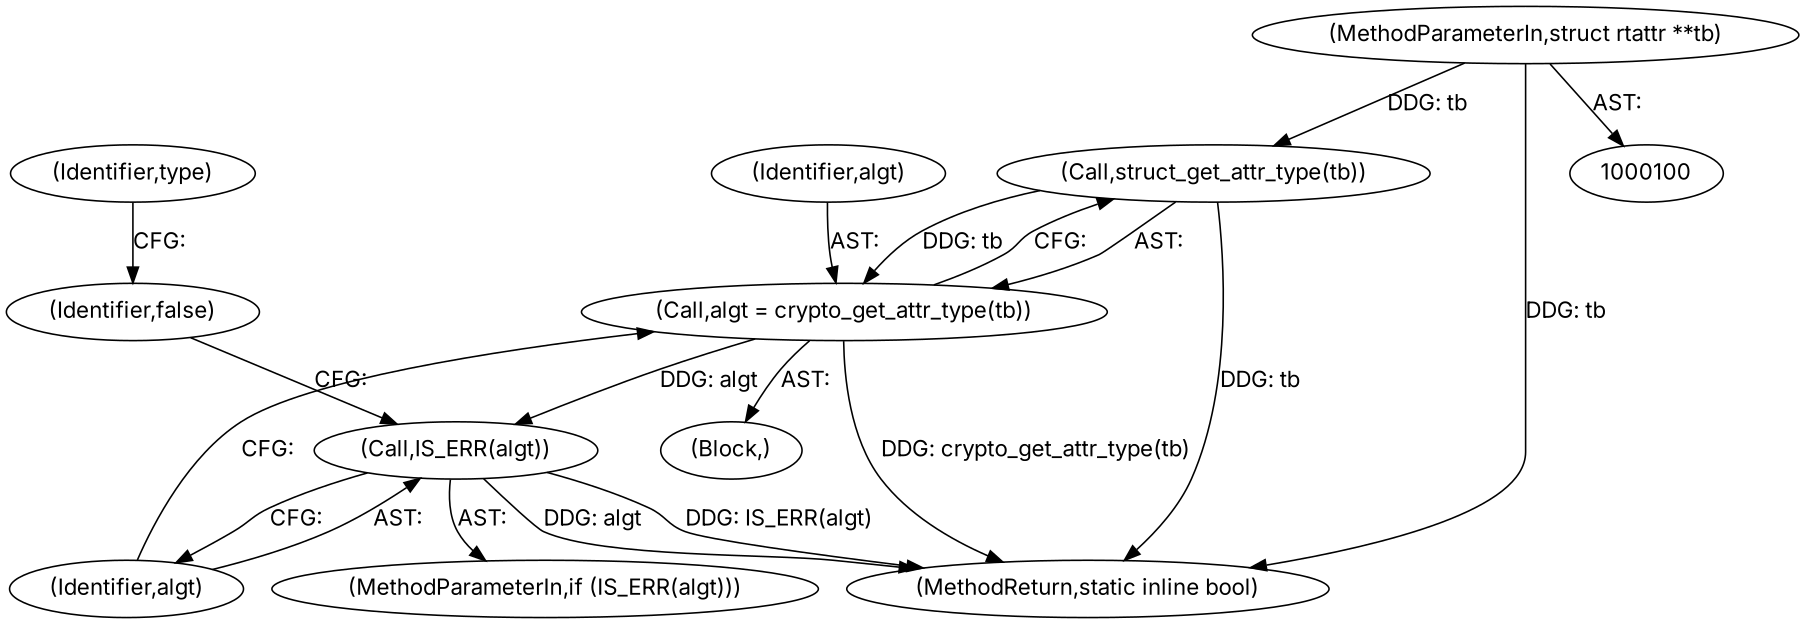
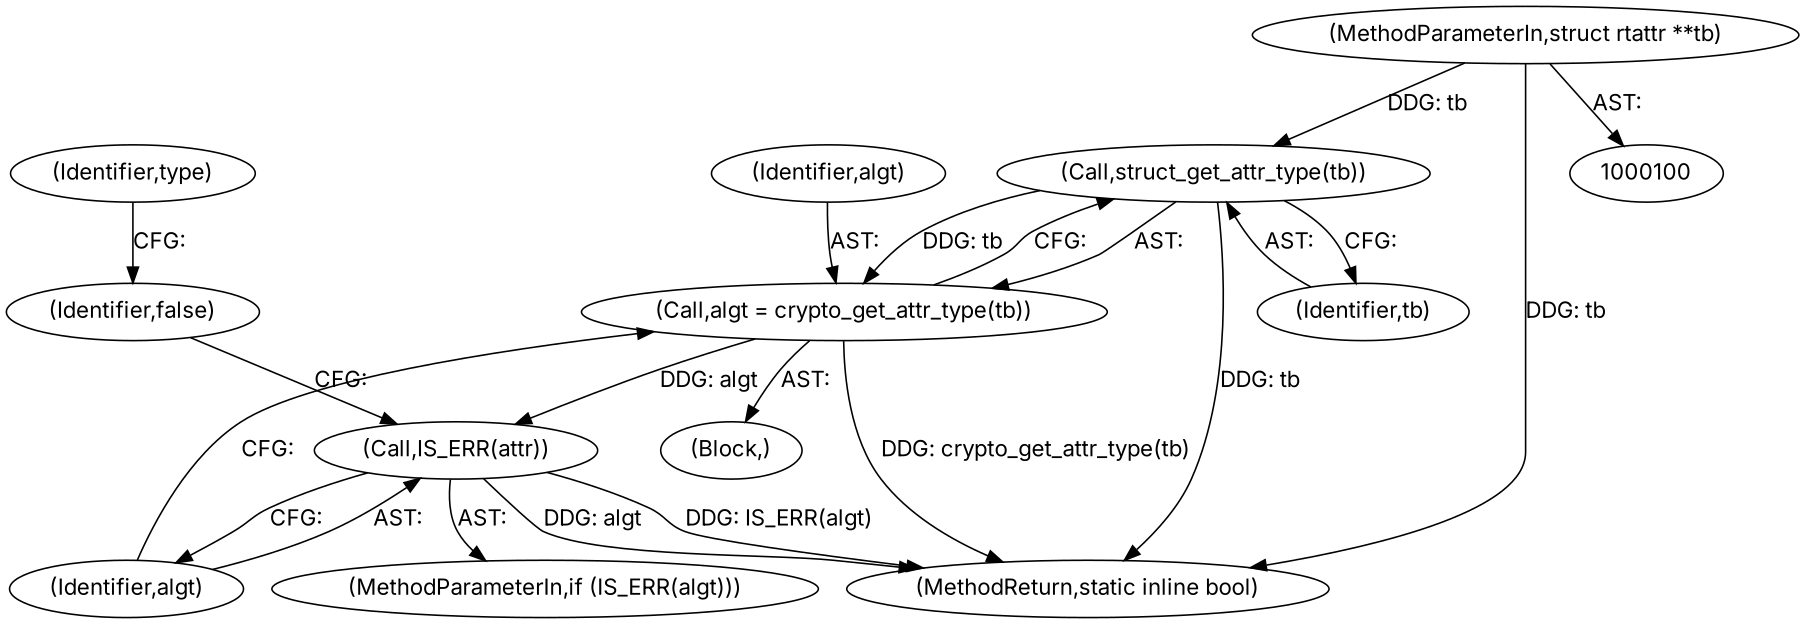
  digraph {
    fontname=Inter
    node [fontname=Inter]
    edge [fontname=Inter]
    n1 [label="(Call,struct_get_attr_type(tb))"]
    n2 [label="(Call,algt = crypto_get_attr_type(tb))"]
    n3 [label="(MethodReturn,static inline bool)"]
-   n5 [label="(Call,IS_ERR(algt))"]
+   n4 [label="(Identifier,tb)"]
+   n5 [label="(Call,IS_ERR(attr))"]
    n6 [label="(Block,)"]
    n7 [label="(MethodParameterIn,struct rtattr **tb)"]
    1000100
    n9 [label="(Identifier,algt)"]
    n10 [label="(MethodParameterIn,if (IS_ERR(algt)))"]
    n11 [label="(Identifier,false)"]
    n12 [label="(Identifier,algt)"]
    n13 [label="(Identifier,type)"]
    n1 -> n2 [label="AST: "]
    n1 -> n2 [label="DDG: tb"]
    n1 -> n3 [label="DDG: tb"]
+   n1 -> n4 [label="CFG: "]
    n2 -> n1 [label="CFG: "]
    n2 -> n3 [label="DDG: crypto_get_attr_type(tb)"]
    n2 -> n5 [label="DDG: algt"]
    n2 -> n6 [label="AST: "]
+   n4 -> n1 [label="AST: "]
    n5 -> n3 [label="DDG: IS_ERR(algt)"]
    n5 -> n3 [label="DDG: algt"]
    n5 -> n9 [label="CFG: "]
    n5 -> n10 [label="AST: "]
    n7 -> n1 [label="DDG: tb"]
    n7 -> n3 [label="DDG: tb"]
    n7 -> 1000100 [label="AST: "]
    n9 -> n2 [label="CFG: "]
    n9 -> n5 [label="AST: "]
    n11 -> n5 [label="CFG: "]
    n12 -> n2 [label="AST: "]
    n13 -> n11 [label="CFG: "]
  }
